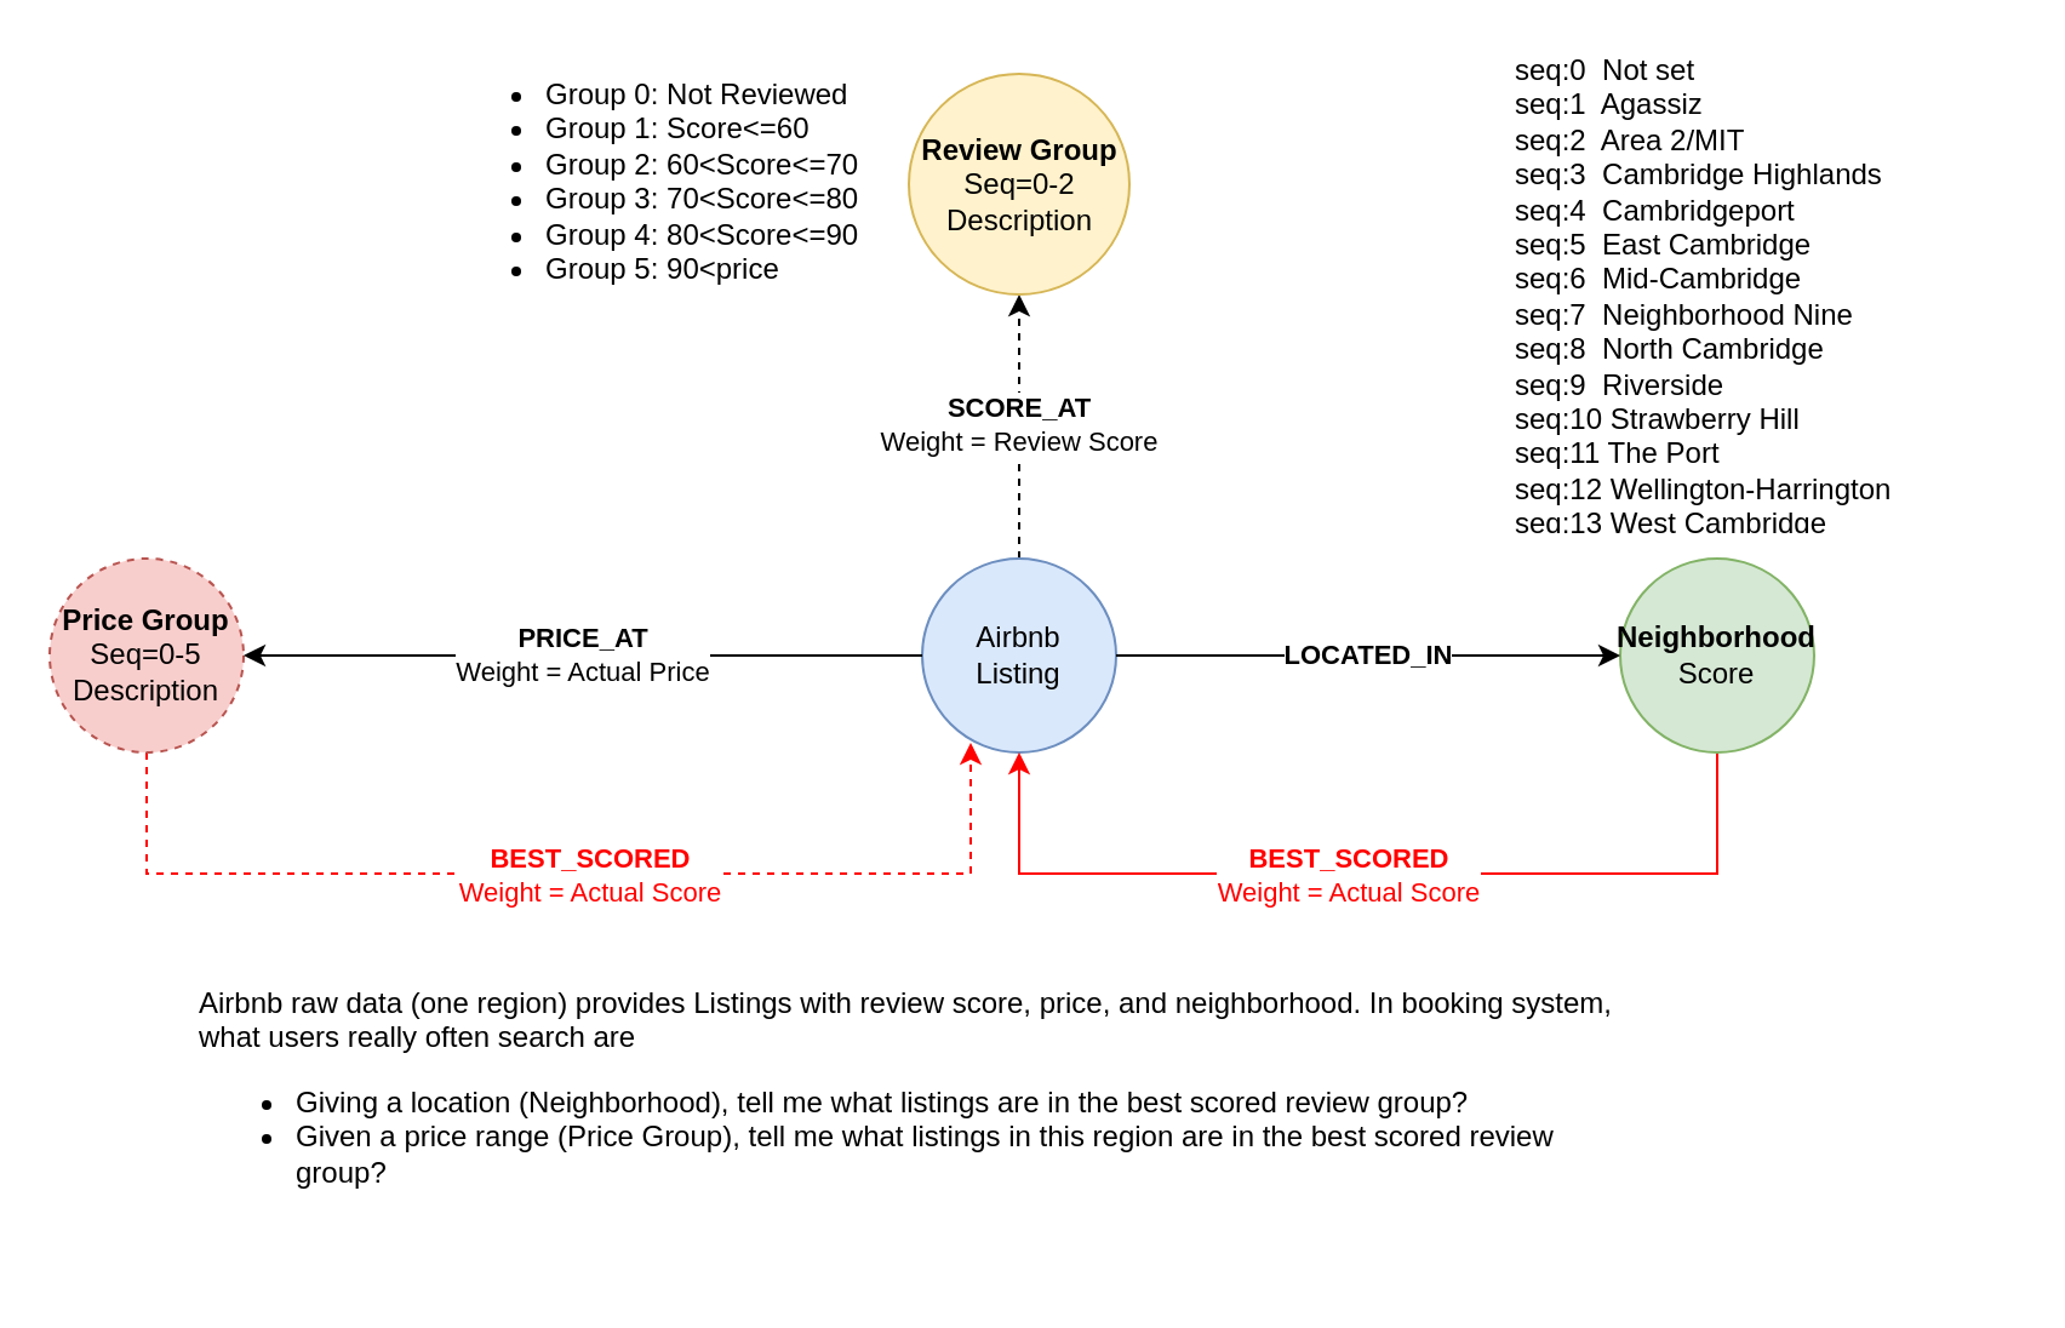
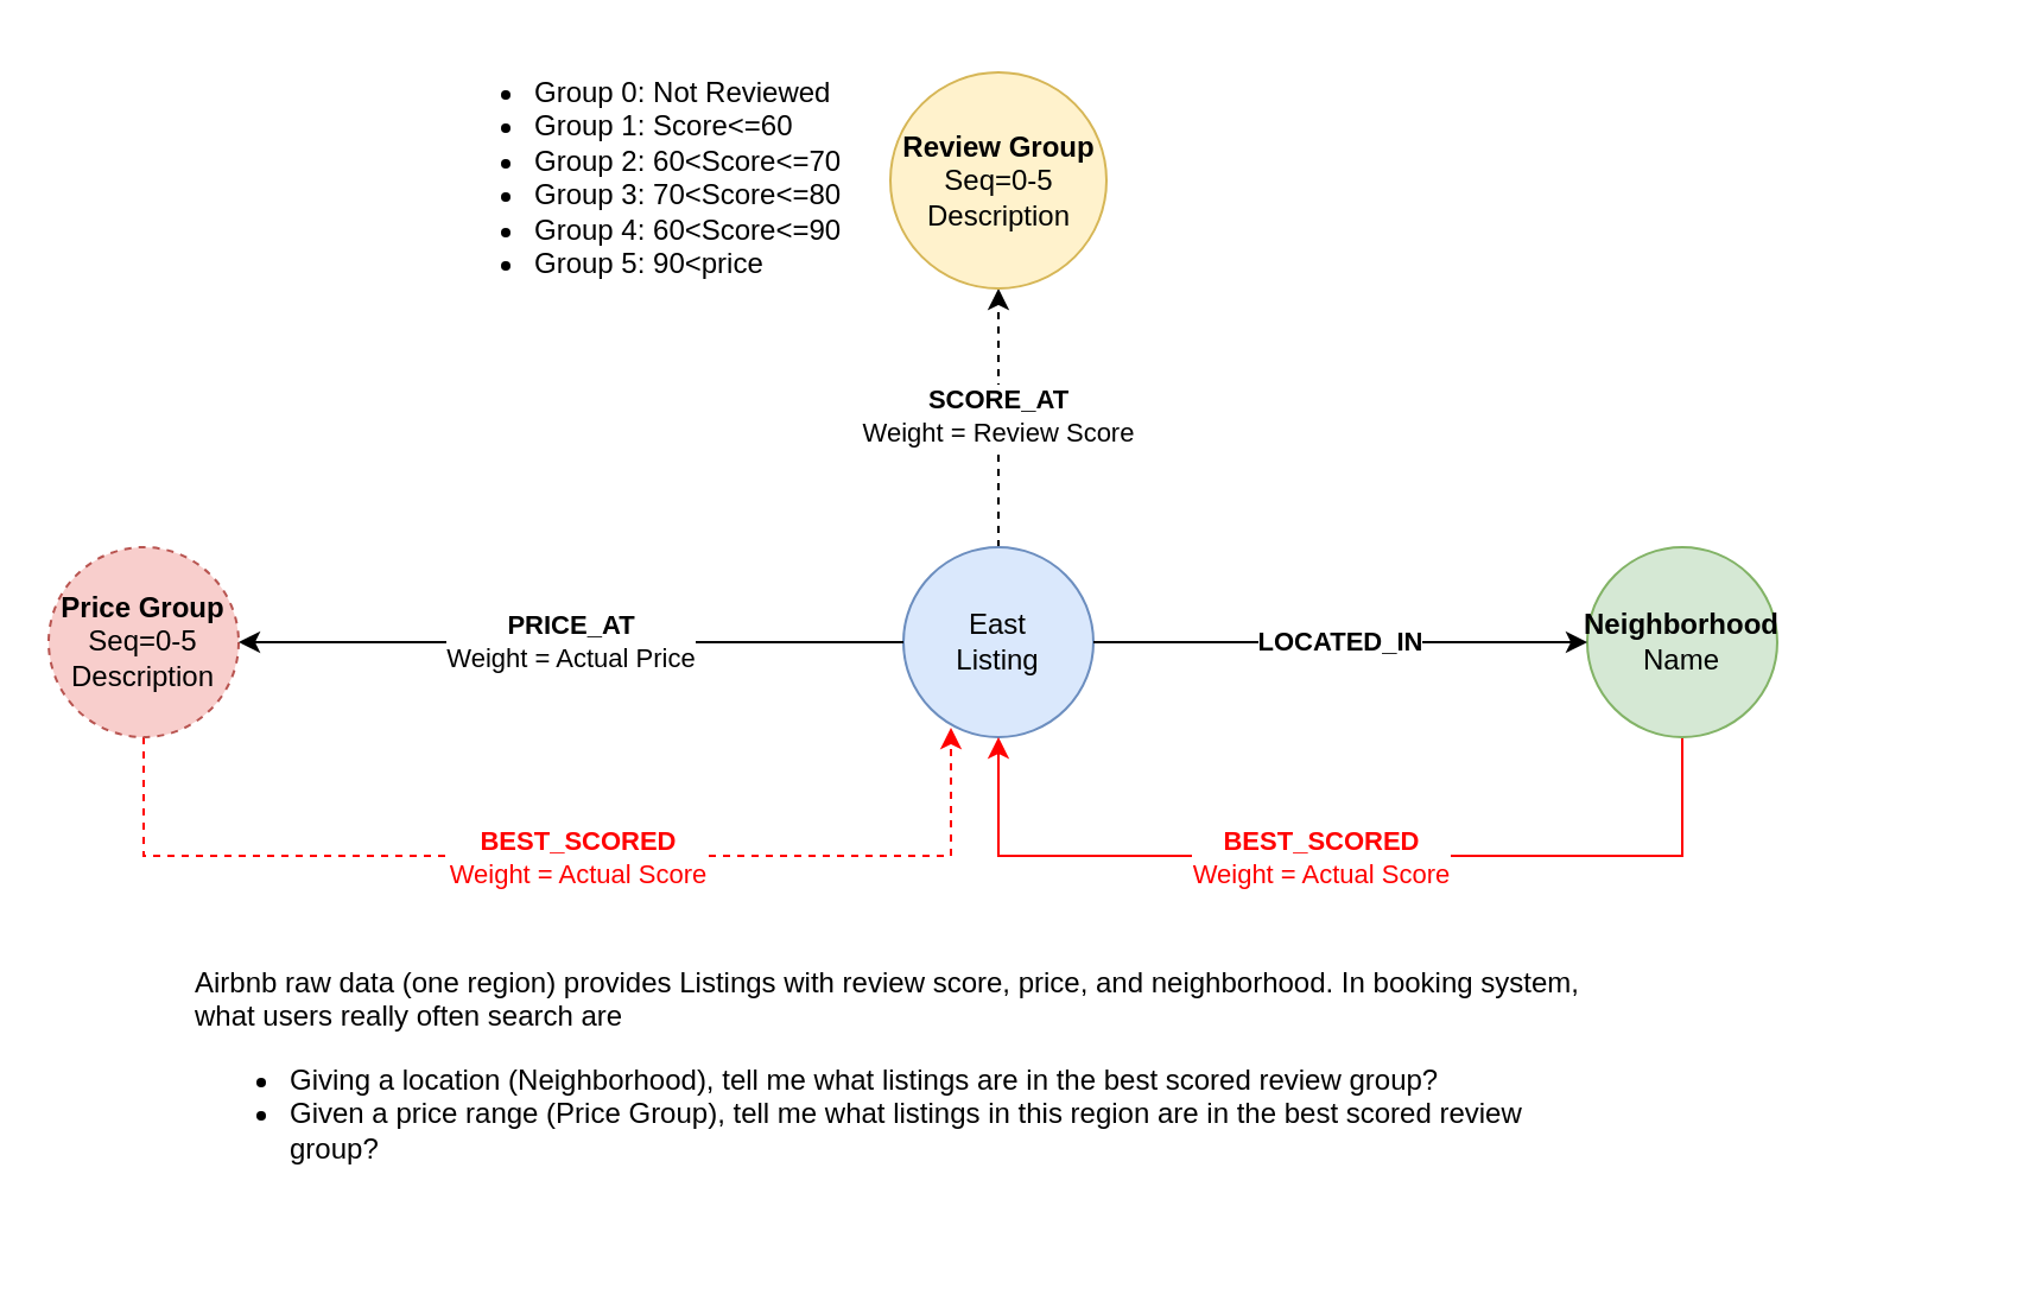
  <mxCell id="0" />
  <mxCell id="1" parent="0" />
  <mxCell id="2" value="&lt;div&gt;&lt;b&gt;SCORE_AT&lt;/b&gt;&lt;/div&gt;&lt;div&gt;Weight = Review Score&lt;br&gt;&lt;/div&gt;" style="edgeStyle=orthogonalEdgeStyle;rounded=0;orthogonalLoop=1;jettySize=auto;html=1;exitX=0.5;exitY=0;exitDx=0;exitDy=0;entryX=0.5;entryY=1;entryDx=0;entryDy=0;dashed=1;" parent="1" source="3" target="10" edge="1"><mxGeometry relative="1" as="geometry" /></mxCell>
- <mxCell id="3" value="Airbnb&lt;br&gt;Listing" style="ellipse;whiteSpace=wrap;html=1;aspect=fixed;fillColor=#dae8fc;strokeColor=#6c8ebf;" parent="1" vertex="1"><mxGeometry x="380" y="230" width="80" height="80" as="geometry" /></mxCell>
+ <mxCell id="3" value="East&lt;br&gt;Listing" style="ellipse;whiteSpace=wrap;html=1;aspect=fixed;fillColor=#dae8fc;strokeColor=#6c8ebf;" parent="1" vertex="1"><mxGeometry x="380" y="230" width="80" height="80" as="geometry" /></mxCell>
  <mxCell id="4" style="edgeStyle=orthogonalEdgeStyle;rounded=0;orthogonalLoop=1;jettySize=auto;html=1;exitX=0.5;exitY=1;exitDx=0;exitDy=0;startArrow=none;startFill=0;endArrow=classic;endFill=1;entryX=0.5;entryY=1;entryDx=0;entryDy=0;strokeColor=#FF0000;" parent="1" target="3" edge="1"><mxGeometry relative="1" as="geometry"><Array as="points"><mxPoint x="708" y="360" /><mxPoint x="420" y="360" /></Array><mxPoint x="708" y="310" as="sourcePoint" /><mxPoint x="120" y="360" as="targetPoint" /></mxGeometry></mxCell>
  <mxCell id="5" value="&lt;b&gt;BEST_SCORED&lt;/b&gt;&lt;br&gt;Weight = Actual Score" style="edgeLabel;html=1;align=center;verticalAlign=middle;resizable=0;points=[];fontColor=#FF0000;" parent="4" vertex="1" connectable="0"><mxGeometry x="-0.213" relative="1" as="geometry"><mxPoint x="-50" as="offset" /></mxGeometry></mxCell>
- <mxCell id="6" value="&lt;b&gt;Neighborhood&lt;/b&gt;&lt;br&gt;Score" style="ellipse;whiteSpace=wrap;html=1;aspect=fixed;fillColor=#d5e8d4;strokeColor=#82b366;" parent="1" vertex="1"><mxGeometry x="668" y="230" width="80" height="80" as="geometry" /></mxCell>
+ <mxCell id="6" value="&lt;b&gt;Neighborhood&lt;/b&gt;&lt;br&gt;Name" style="ellipse;whiteSpace=wrap;html=1;aspect=fixed;fillColor=#d5e8d4;strokeColor=#82b366;" parent="1" vertex="1"><mxGeometry x="668" y="230" width="80" height="80" as="geometry" /></mxCell>
  <mxCell id="7" style="edgeStyle=orthogonalEdgeStyle;rounded=0;orthogonalLoop=1;jettySize=auto;html=1;exitX=0.5;exitY=1;exitDx=0;exitDy=0;startArrow=none;startFill=0;endArrow=classic;endFill=1;strokeColor=#FF0000;dashed=1;" parent="1" source="9" edge="1"><mxGeometry relative="1" as="geometry"><mxPoint x="400" y="306" as="targetPoint" /><Array as="points"><mxPoint x="60" y="360" /><mxPoint x="400" y="360" /><mxPoint x="400" y="306" /></Array></mxGeometry></mxCell>
  <mxCell id="8" value="&lt;div&gt;&lt;b&gt;BEST_SCORED&lt;/b&gt;&lt;/div&gt;&lt;div&gt;Weight = Actual Score&lt;/div&gt;" style="edgeLabel;html=1;align=center;verticalAlign=middle;resizable=0;points=[];fontColor=#FF0000;" parent="7" vertex="1" connectable="0"><mxGeometry x="0.52" relative="1" as="geometry"><mxPoint x="-105" as="offset" /></mxGeometry></mxCell>
  <mxCell id="9" value="&lt;b&gt;Price&amp;nbsp;Group&lt;/b&gt;&lt;br&gt;Seq=0-5&lt;br&gt;Description" style="ellipse;whiteSpace=wrap;html=1;aspect=fixed;fillColor=#f8cecc;strokeColor=#b85450;dashed=1;" parent="1" vertex="1"><mxGeometry x="20" y="230" width="80" height="80" as="geometry" /></mxCell>
- <mxCell id="10" value="&lt;b&gt;Review Group&lt;/b&gt;&lt;br&gt;Seq=0-2&lt;br&gt;Description" style="ellipse;whiteSpace=wrap;html=1;aspect=fixed;fillColor=#fff2cc;strokeColor=#d6b656;" parent="1" vertex="1"><mxGeometry x="374.5" y="30" width="91" height="91" as="geometry" /></mxCell>
+ <mxCell id="10" value="&lt;b&gt;Review Group&lt;/b&gt;&lt;br&gt;Seq=0-5&lt;br&gt;Description" style="ellipse;whiteSpace=wrap;html=1;aspect=fixed;fillColor=#fff2cc;strokeColor=#d6b656;" parent="1" vertex="1"><mxGeometry x="374.5" y="30" width="91" height="91" as="geometry" /></mxCell>
  <mxCell id="11" value="&lt;div&gt;&lt;b&gt;PRICE_AT&lt;br&gt;&lt;/b&gt;&lt;/div&gt;Weight = Actual&amp;nbsp;Price" style="endArrow=classic;html=1;startArrow=none;startFill=0;endFill=1;" parent="1" source="3" target="9" edge="1"><mxGeometry width="50" height="50" relative="1" as="geometry"><mxPoint x="330" y="320" as="sourcePoint" /><mxPoint x="380" y="270" as="targetPoint" /></mxGeometry></mxCell>
- <mxCell id="12" value="&lt;p&gt;&lt;/p&gt;&lt;ul&gt;&lt;li&gt;&lt;span&gt;Group 0: Not Reviewed&lt;/span&gt;&lt;/li&gt;&lt;li&gt;&lt;span&gt;Group 1: Score&amp;lt;=60&lt;/span&gt;&lt;/li&gt;&lt;li&gt;&lt;span&gt;Group 2: 60&amp;lt;Score&amp;lt;=70&lt;/span&gt;&lt;/li&gt;&lt;li&gt;&lt;span&gt;Group 3: 70&amp;lt;Score&amp;lt;=80&lt;/span&gt;&lt;/li&gt;&lt;li&gt;&lt;span&gt;Group 4: 80&amp;lt;Score&amp;lt;=90&lt;/span&gt;&lt;/li&gt;&lt;li&gt;&lt;span&gt;Group 5: 90&amp;lt;price&lt;/span&gt;&lt;/li&gt;&lt;/ul&gt;&lt;p&gt;&lt;/p&gt;" style="text;html=1;strokeColor=none;fillColor=none;spacing=5;spacingTop=-20;whiteSpace=wrap;overflow=hidden;rounded=0;" parent="1" vertex="1"><mxGeometry x="180" y="30" width="210" height="90" as="geometry" /></mxCell>
+ <mxCell id="12" value="&lt;p&gt;&lt;/p&gt;&lt;ul&gt;&lt;li&gt;&lt;span&gt;Group 0: Not Reviewed&lt;/span&gt;&lt;/li&gt;&lt;li&gt;&lt;span&gt;Group 1: Score&amp;lt;=60&lt;/span&gt;&lt;/li&gt;&lt;li&gt;&lt;span&gt;Group 2: 60&amp;lt;Score&amp;lt;=70&lt;/span&gt;&lt;/li&gt;&lt;li&gt;&lt;span&gt;Group 3: 70&amp;lt;Score&amp;lt;=80&lt;/span&gt;&lt;/li&gt;&lt;li&gt;&lt;span&gt;Group 4: 60&amp;lt;Score&amp;lt;=90&lt;/span&gt;&lt;/li&gt;&lt;li&gt;&lt;span&gt;Group 5: 90&amp;lt;price&lt;/span&gt;&lt;/li&gt;&lt;/ul&gt;&lt;p&gt;&lt;/p&gt;" style="text;html=1;strokeColor=none;fillColor=none;spacing=5;spacingTop=-20;whiteSpace=wrap;overflow=hidden;rounded=0;" parent="1" vertex="1"><mxGeometry x="180" y="30" width="210" height="90" as="geometry" /></mxCell>
  <mxCell id="13" value="&lt;b&gt;LOCATED_IN&lt;/b&gt;&lt;div&gt;&lt;/div&gt;" style="endArrow=classic;html=1;entryX=0;entryY=0.5;entryDx=0;entryDy=0;startArrow=none;startFill=0;endFill=1;" parent="1" source="3" target="6" edge="1"><mxGeometry width="50" height="50" relative="1" as="geometry"><mxPoint x="390" y="220" as="sourcePoint" /><mxPoint x="668" y="270" as="targetPoint" /></mxGeometry></mxCell>
- <mxCell id="14" value="&lt;p&gt;&lt;/p&gt;&lt;div&gt;seq:0&amp;nbsp; Not set&lt;/div&gt;&lt;div&gt;seq:1&amp;nbsp; Agassiz&lt;/div&gt;&lt;div&gt;seq:2&amp;nbsp; Area 2/MIT&lt;/div&gt;&lt;div&gt;seq:3&amp;nbsp; Cambridge Highlands&lt;/div&gt;&lt;div&gt;seq:4&amp;nbsp; Cambridgeport&lt;/div&gt;&lt;div&gt;seq:5&amp;nbsp; East Cambridge&lt;/div&gt;&lt;div&gt;seq:6&amp;nbsp; Mid-Cambridge&lt;/div&gt;&lt;div&gt;seq:7&amp;nbsp; Neighborhood Nine&lt;/div&gt;&lt;div&gt;seq:8&amp;nbsp; North Cambridge&lt;/div&gt;&lt;div&gt;seq:9&amp;nbsp; Riverside&lt;/div&gt;&lt;div&gt;seq:10 Strawberry Hill&lt;/div&gt;&lt;div&gt;seq:11 The Port&lt;/div&gt;&lt;div&gt;seq:12 Wellington-Harrington&lt;/div&gt;&lt;div&gt;seq:13 West Cambridge&lt;/div&gt;&lt;p&gt;&lt;/p&gt;" style="text;html=1;strokeColor=none;fillColor=none;spacing=5;spacingTop=-20;whiteSpace=wrap;overflow=hidden;rounded=0;" parent="1" vertex="1"><mxGeometry x="620" y="20" width="210" height="200" as="geometry" /></mxCell>
  <mxCell id="15" value="&lt;font color=&quot;#000000&quot;&gt;Airbnb raw data (one region) provides Listings with review score, price, and neighborhood.&amp;nbsp;In booking system, what users really often search are&lt;br&gt;&lt;ul&gt;&lt;li&gt;&lt;font color=&quot;#000000&quot;&gt;Giving a location (Neighborhood), tell me what listings are in the best scored review group?&lt;/font&gt;&lt;/li&gt;&lt;li&gt;&lt;font color=&quot;#000000&quot;&gt;Given a price range (Price Group), tell me what listings in this region are in the best scored review group?&lt;/font&gt;&lt;/li&gt;&lt;/ul&gt;&lt;br&gt;&lt;br&gt;&lt;br&gt;&lt;/font&gt;" style="text;whiteSpace=wrap;html=1;fontColor=#FF0000;" parent="1" vertex="1"><mxGeometry x="80" y="400" width="600" height="110" as="geometry" /></mxCell>
